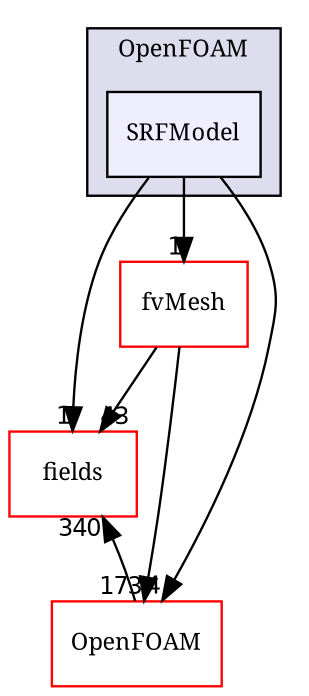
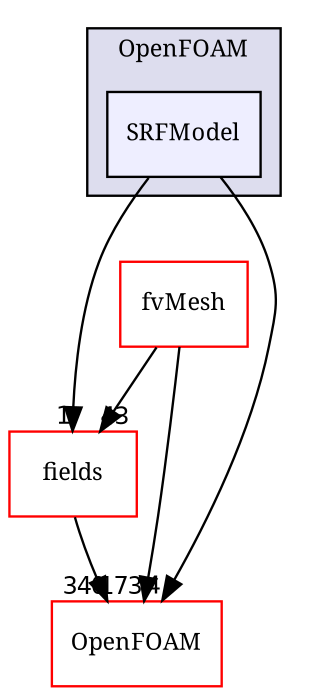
  digraph {
    compound=true
    fontname="Noto Serif"
    node [fontname="Noto Serif" fontsize=10 shape=box color=red]
    edge [fontname="Noto Serif" headlabel=1 labeldistance=1.5 labelfontname=Helvetica labelfontsize=10]
    n1 [fillcolor="#eeeeff" label=SRFModel pencolor=black style=filled color=""]
    n2 [label=fields]
    n3 [label=fvMesh]
    n4 [label=OpenFOAM]
    subgraph cluster_1 {
      bgcolor="#ddddee"
      fontsize=10
      label=OpenFOAM
      pencolor=black
      n1
    }
    n1 -> n2
-   n1 -> n3
    n1 -> n4 [headlabel=4]
-   n4 -> n2 [headlabel=340]
+   n2 -> n4 [headlabel=340]
    n3 -> n2 [headlabel=43]
    n3 -> n4 [headlabel=173]
  }
